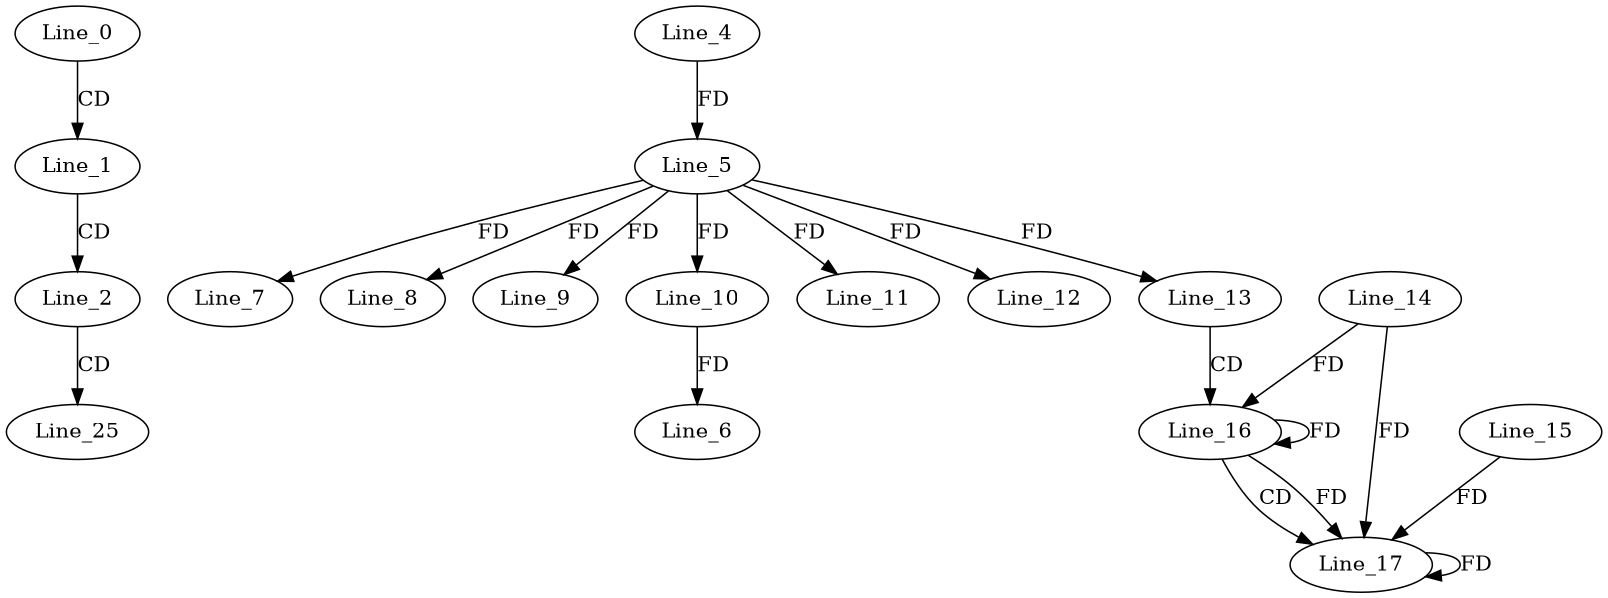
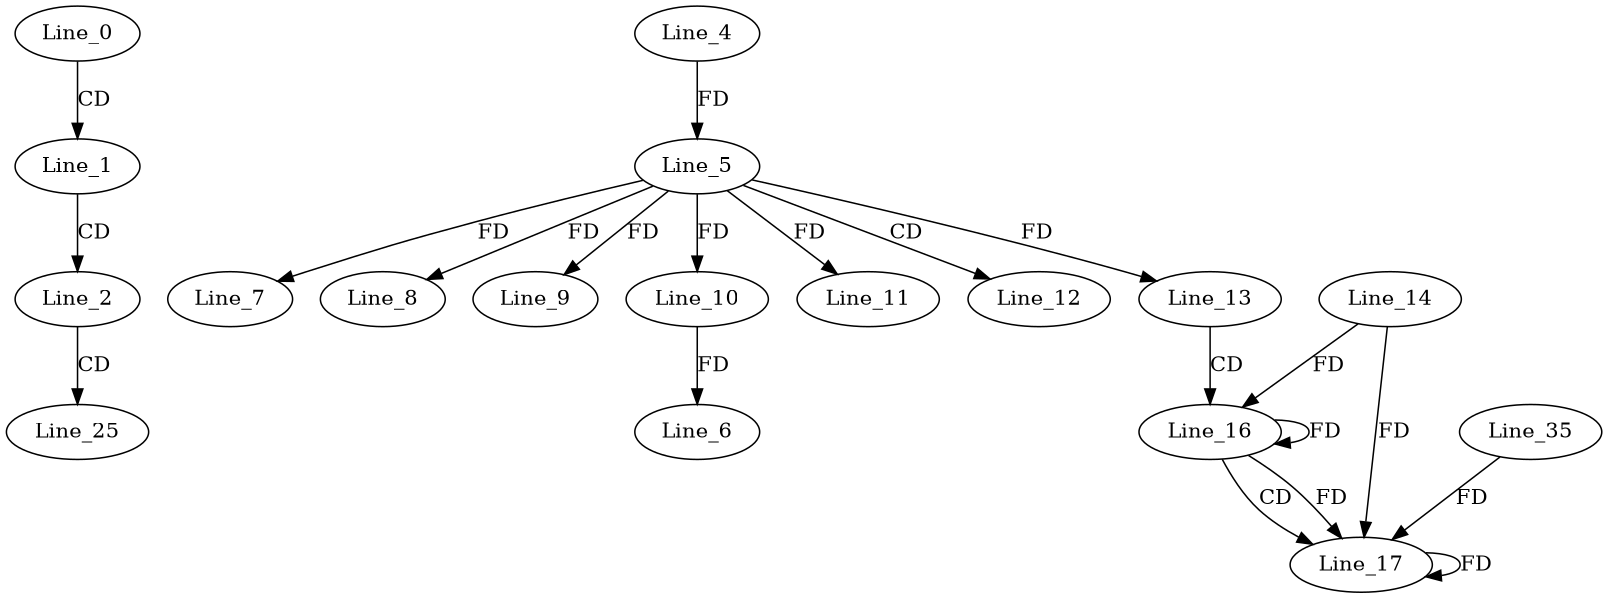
  digraph {
    Line_0
    Line_1
    Line_2
    Line_25
    Line_4
    Line_5
    Line_7
    Line_8
    Line_9
    Line_10
    Line_11
    Line_12
    Line_13
    Line_6
    Line_16
    Line_17
    Line_14
-   Line_15
+   Line_15 [label=Line_35]
    Line_0 -> Line_1 [label=CD]
    Line_1 -> Line_2 [label=CD]
    Line_2 -> Line_25 [label=CD]
    Line_4 -> Line_5 [label=FD]
    Line_5 -> Line_7 [label=FD]
    Line_5 -> Line_8 [label=FD]
    Line_5 -> Line_9 [label=FD]
    Line_5 -> Line_10 [label=FD]
    Line_5 -> Line_11 [label=FD]
-   Line_5 -> Line_12 [label=FD]
+   Line_5 -> Line_12 [label=CD]
    Line_5 -> Line_13 [label=FD]
    Line_10 -> Line_6 [label=FD]
    Line_13 -> Line_16 [label=CD]
    Line_16 -> Line_16 [label=FD]
    Line_16 -> Line_17 [label=CD]
    Line_16 -> Line_17 [label=FD]
    Line_17 -> Line_17 [label=FD]
    Line_14 -> Line_16 [label=FD]
    Line_14 -> Line_17 [label=FD]
    Line_15 -> Line_17 [label=FD]
  }
